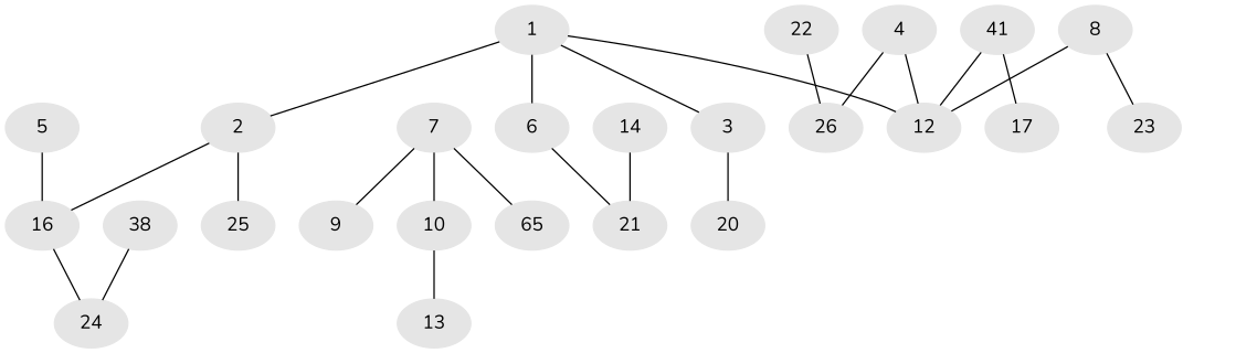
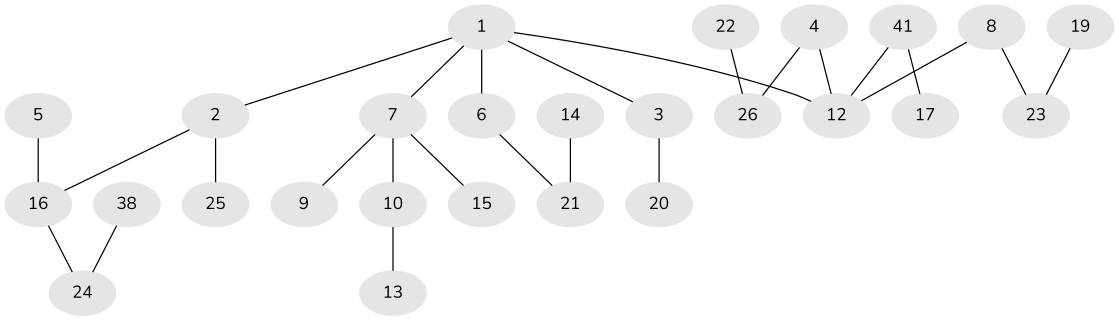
  graph {
    fontname=Nunito
    node [color=gray90 fontname=Nunito style=filled]
    edge [fontname=Nunito weight=1.0]
    1
    2
    3
    6
    7
    12
    16
    25
    20
    21
    9
    10
-   15 [label=65]
+   15
    24
    4
    26
    5
    13
    8
    23
    n21 [label=41]
    17
    14
    n24 [label=38]
+   19
    22
    1 -- 2
    1 -- 3
    1 -- 6
+   1 -- 7
    1 -- 12
    2 -- 16
    2 -- 25
    3 -- 20
    6 -- 21
    7 -- 9
    7 -- 10
    7 -- 15
    16 -- 24
    10 -- 13
    4 -- 12
    4 -- 26
    5 -- 16
    8 -- 12
    8 -- 23
    n21 -- 12
    n21 -- 17
    14 -- 21
    n24 -- 24
+   19 -- 23
    22 -- 26
  }
